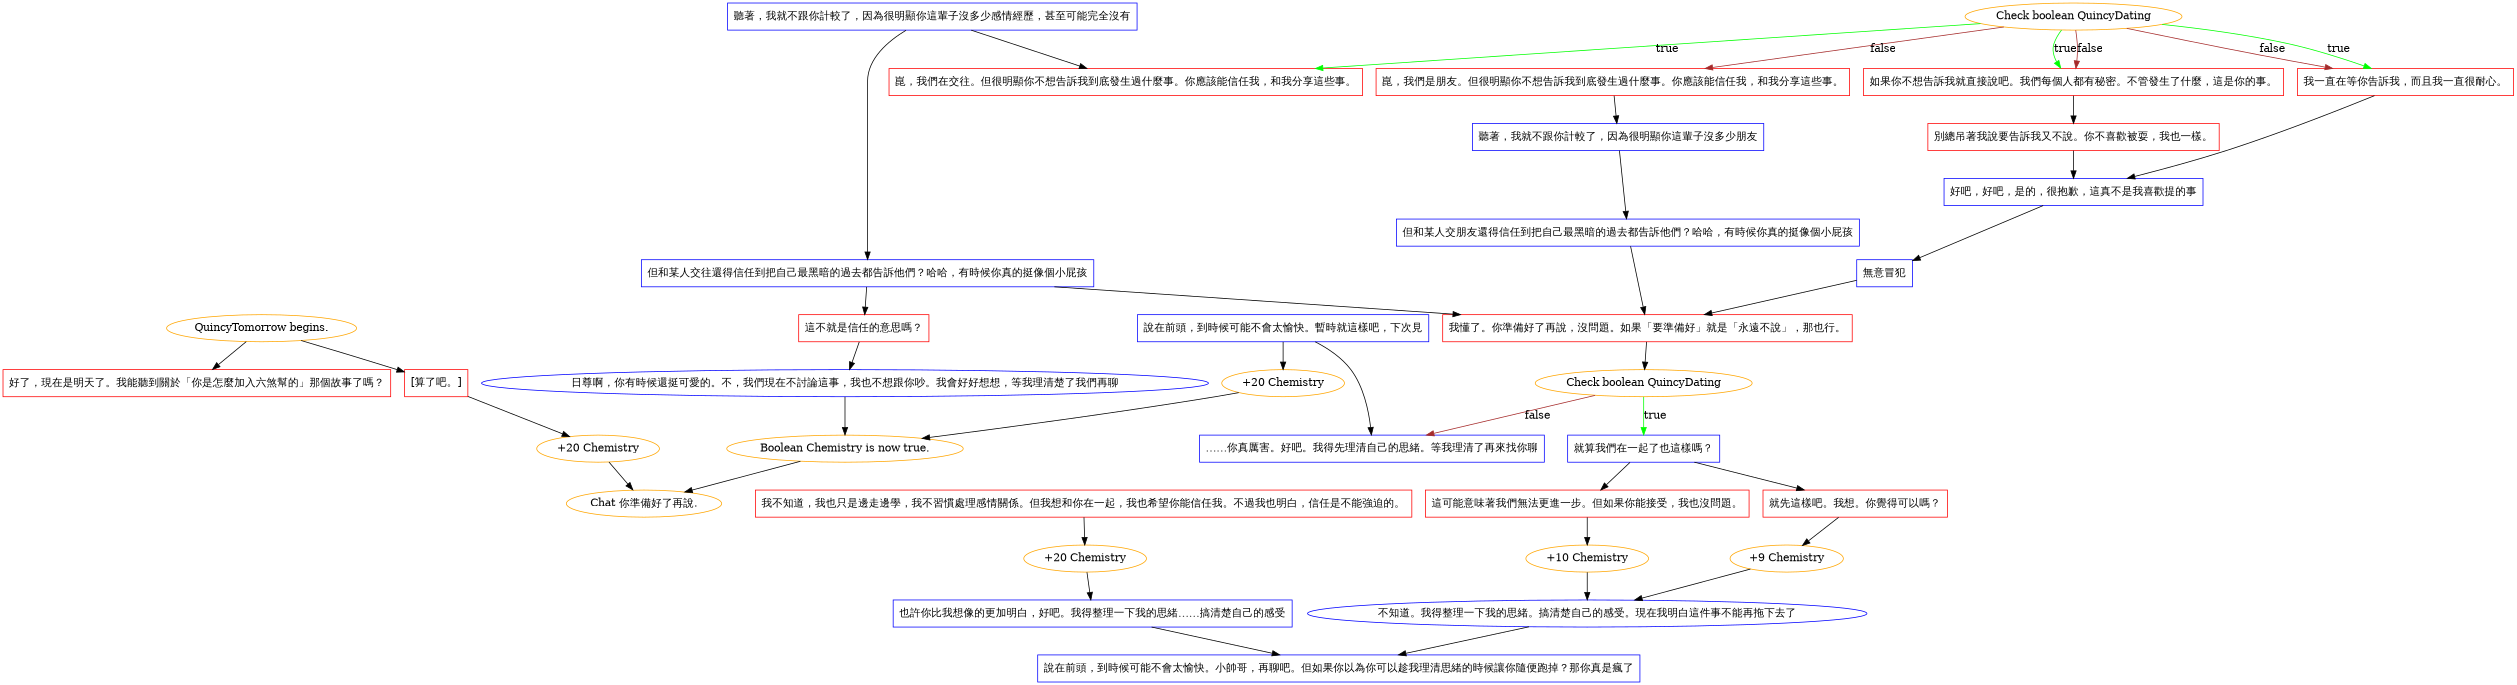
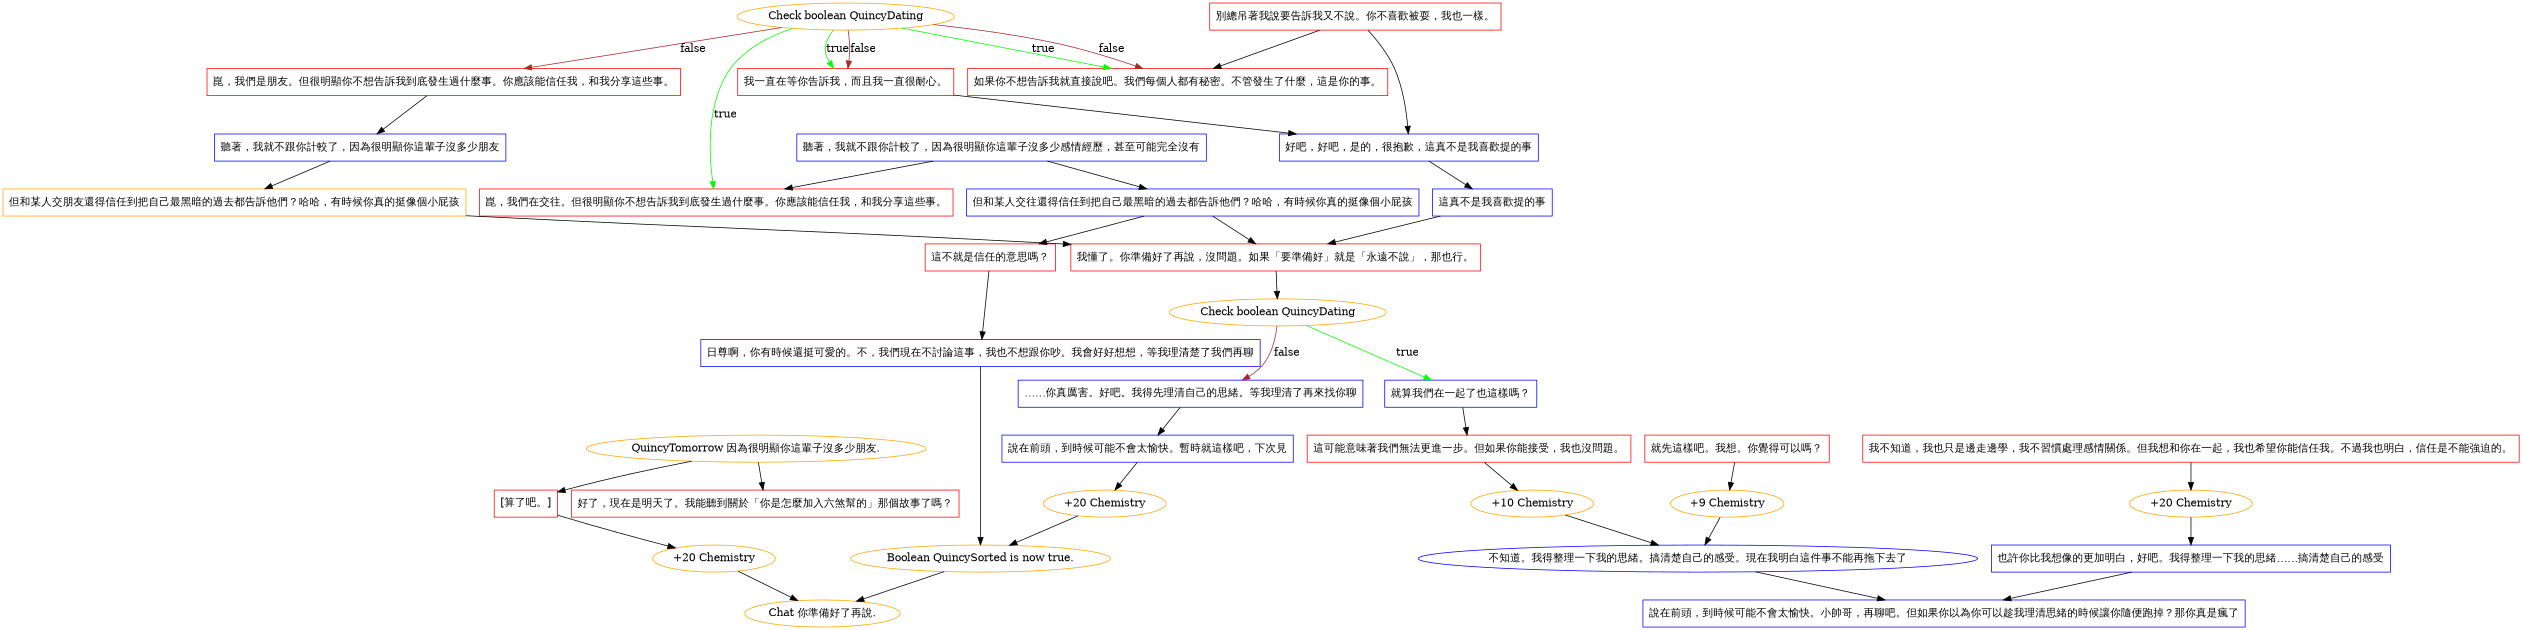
  digraph {
    node [color=blue shape=box]
-   "QuincyTomorrow begins." [color=orange shape=""]
+   "QuincyTomorrow begins." [color=orange label="QuincyTomorrow 因為很明顯你這輩子沒多少朋友." shape=""]
    n2 [color=red label="好了，現在是明天了。我能聽到關於「你是怎麼加入六煞幫的」那個故事了嗎？"]
    n3 [color=red label="[算了吧。]"]
    n4 [color=orange label="+20 Chemistry" shape=""]
    n5 [color=orange label="Chat 你準備好了再說." shape=""]
    n6 [color=orange label="Check boolean QuincyDating" shape=""]
    n7 [color=red label="崑，我們在交往。但很明顯你不想告訴我到底發生過什麼事。你應該能信任我，和我分享這些事。"]
    n8 [color=red label="我一直在等你告訴我，而且我一直很耐心。"]
    n9 [color=red label="如果你不想告訴我就直接說吧。我們每個人都有秘密。不管發生了什麼，這是你的事。"]
    n10 [color=red label="崑，我們是朋友。但很明顯你不想告訴我到底發生過什麼事。你應該能信任我，和我分享這些事。"]
    n11 [label="好吧，好吧，是的，很抱歉，這真不是我喜歡提的事"]
    n12 [color=red label="別總吊著我說要告訴我又不說。你不喜歡被耍，我也一樣。"]
    n13 [label="聽著，我就不跟你計較了，因為很明顯你這輩子沒多少朋友"]
    n14 [label="聽著，我就不跟你計較了，因為很明顯你這輩子沒多少感情經歷，甚至可能完全沒有"]
    n15 [label="但和某人交往還得信任到把自己最黑暗的過去都告訴他們？哈哈，有時候你真的挺像個小屁孩"]
-   n16 [label="無意冒犯"]
-   n17 [label="但和某人交朋友還得信任到把自己最黑暗的過去都告訴他們？哈哈，有時候你真的挺像個小屁孩"]
+   n16 [label="這真不是我喜歡提的事"]
+   n17 [color=orange label="但和某人交朋友還得信任到把自己最黑暗的過去都告訴他們？哈哈，有時候你真的挺像個小屁孩"]
    n18 [color=red label="這不就是信任的意思嗎？"]
    n19 [color=red label="我懂了。你準備好了再說，沒問題。如果「要準備好」就是「永遠不說」，那也行。"]
-   n20 [label="日尊啊，你有時候還挺可愛的。不，我們現在不討論這事，我也不想跟你吵。我會好好想想，等我理清楚了我們再聊" shape=ellipse]
+   n20 [label="日尊啊，你有時候還挺可愛的。不，我們現在不討論這事，我也不想跟你吵。我會好好想想，等我理清楚了我們再聊"]
    n21 [color=orange label="Check boolean QuincyDating" shape=""]
-   n22 [color=orange label="Boolean Chemistry is now true." shape=""]
+   n22 [color=orange label="Boolean QuincySorted is now true." shape=""]
    n23 [label="就算我們在一起了也這樣嗎？"]
    n24 [label="……你真厲害。好吧。我得先理清自己的思緒。等我理清了再來找你聊"]
    n25 [color=red label="就先這樣吧。我想。你覺得可以嗎？"]
    n26 [color=red label="這可能意味著我們無法更進一步。但如果你能接受，我也沒問題。"]
    n27 [label="說在前頭，到時候可能不會太愉快。暫時就這樣吧，下次見"]
    n28 [color=orange label="+9 Chemistry" shape=""]
    n29 [color=orange label="+10 Chemistry" shape=""]
    n30 [color=red label="我不知道，我也只是邊走邊學，我不習慣處理感情關係。但我想和你在一起，我也希望你能信任我。不過我也明白，信任是不能強迫的。"]
    n31 [color=orange label="+20 Chemistry" shape=""]
    n32 [color=orange label="+20 Chemistry" shape=""]
    n33 [label="不知道。我得整理一下我的思緒。搞清楚自己的感受。現在我明白這件事不能再拖下去了" shape=ellipse]
    n34 [label="也許你比我想像的更加明白，好吧。我得整理一下我的思緒……搞清楚自己的感受"]
    n35 [label="說在前頭，到時候可能不會太愉快。小帥哥，再聊吧。但如果你以為你可以趁我理清思緒的時候讓你隨便跑掉？那你真是瘋了"]
    "QuincyTomorrow begins." -> n2
    "QuincyTomorrow begins." -> n3
    n3 -> n4
    n4 -> n5
    n6 -> n7 [color=green label=true]
    n6 -> n8 [color=green label=true]
    n6 -> n8 [color=brown label=false]
    n6 -> n9 [color=green label=true]
    n6 -> n9 [color=brown label=false]
    n6 -> n10 [color=brown label=false]
    n8 -> n11
-   n9 -> n12
+   n12 -> n9
    n10 -> n13
    n11 -> n16
    n12 -> n11
    n13 -> n17
    n14 -> n7
    n14 -> n15
    n15 -> n18
    n15 -> n19
    n16 -> n19
    n17 -> n19
    n18 -> n20
    n19 -> n21
    n20 -> n22
    n21 -> n23 [color=green label=true]
    n21 -> n24 [color=brown label=false]
    n22 -> n5
-   n23 -> n25
    n23 -> n26
-   n27 -> n24
+   n24 -> n27
    n25 -> n28
    n26 -> n29
    n27 -> n32
    n28 -> n33
    n29 -> n33
    n30 -> n31
    n31 -> n34
    n32 -> n22
    n33 -> n35
    n34 -> n35
  }
